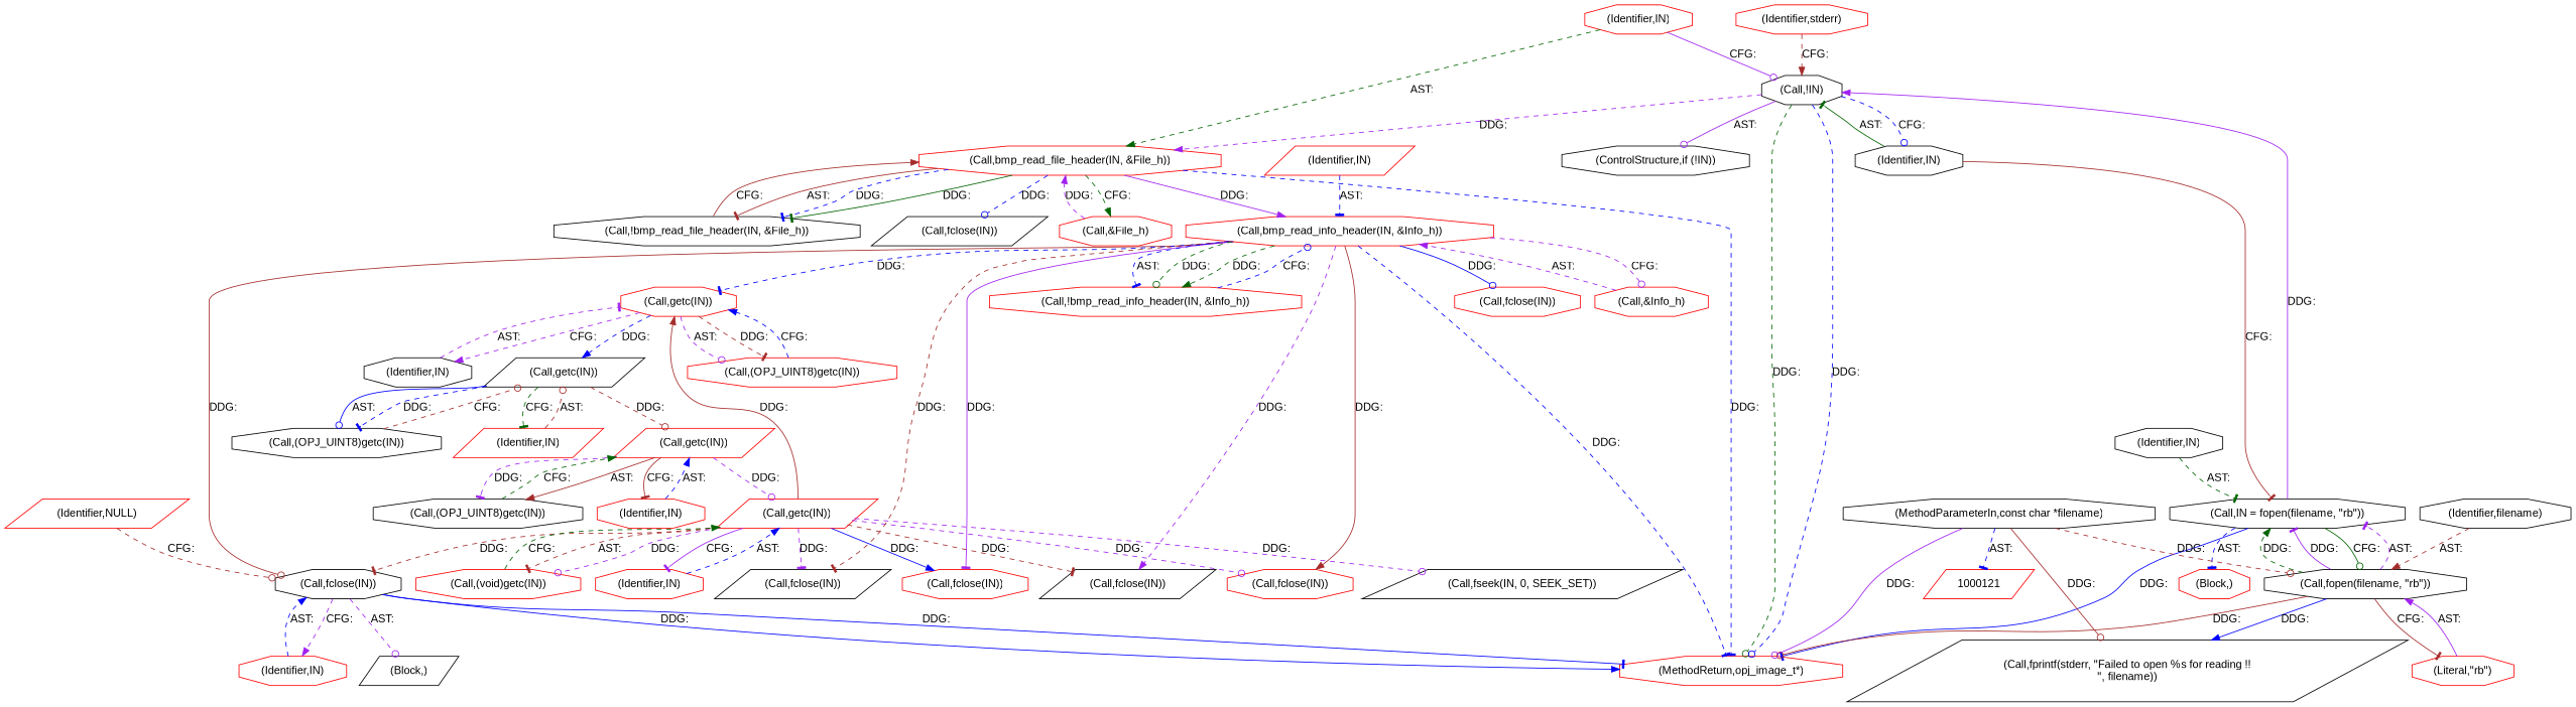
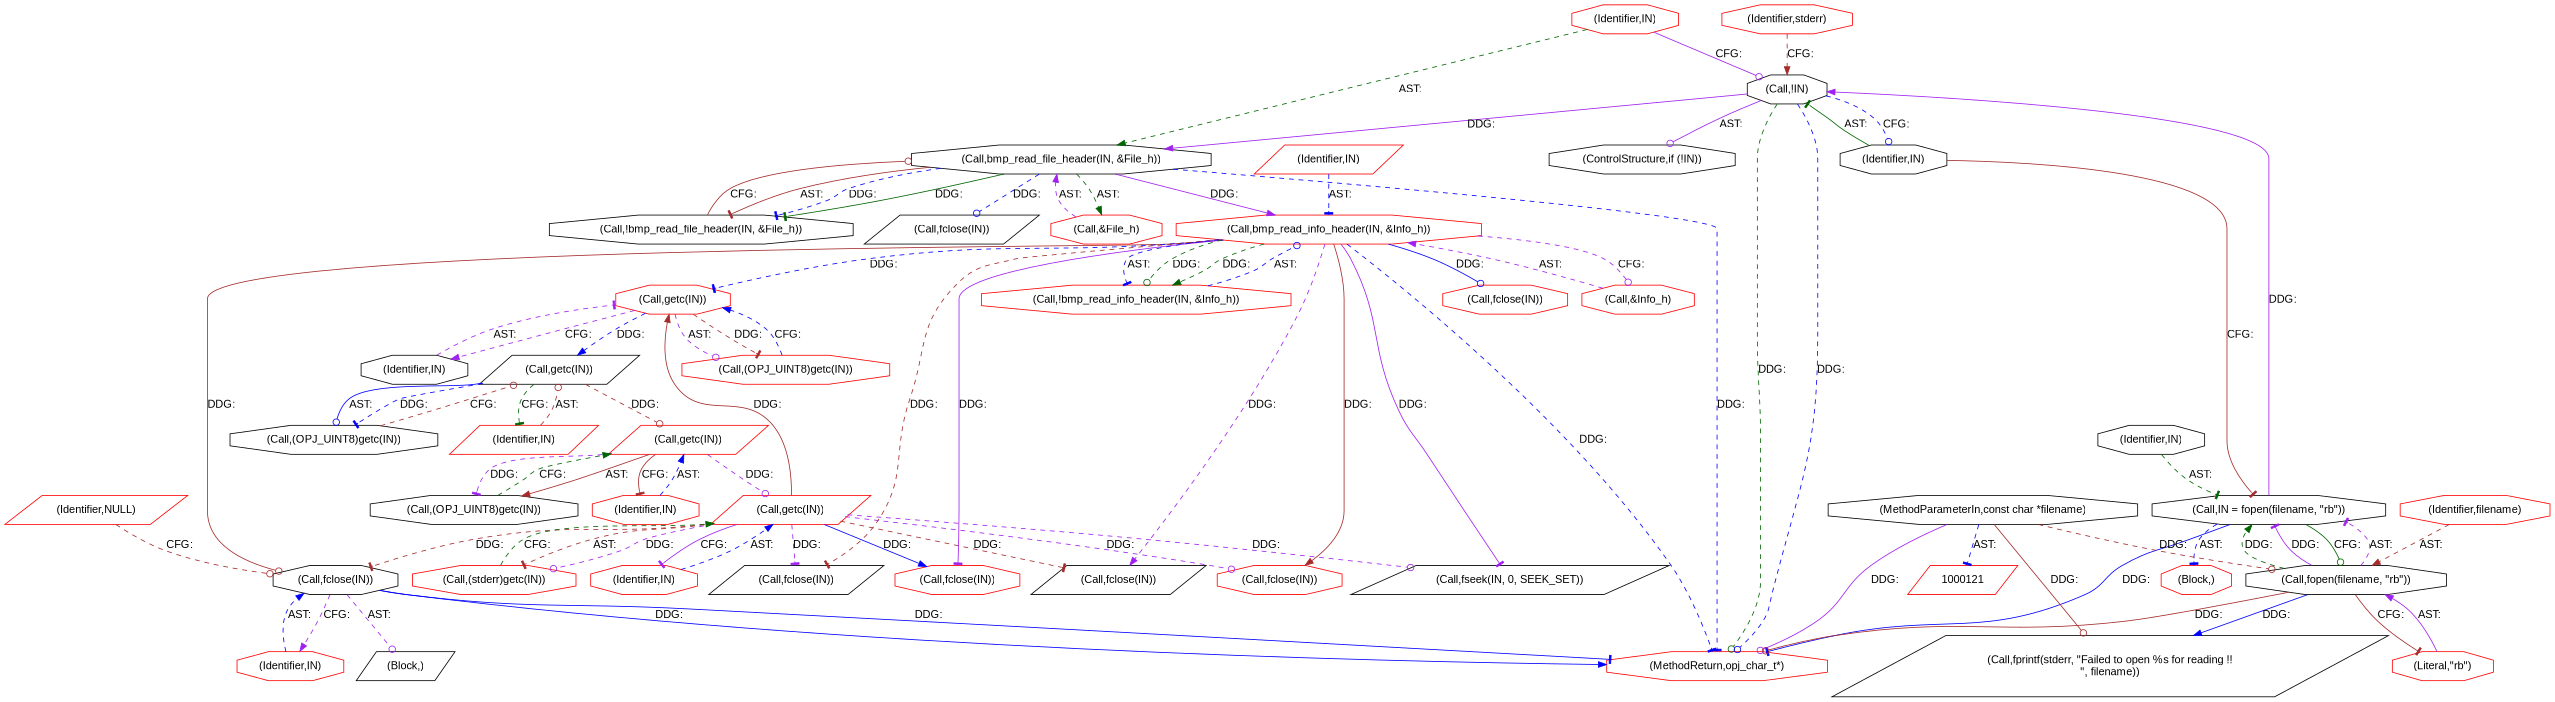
  digraph {
    fontname="Liberation Sans"
    node [color=red fontname="Liberation Sans" shape=octagon]
    edge [arrowhead=tee color=purple fontname="Liberation Sans" style=dashed]
    n1 [color=black label="(Call,fclose(IN))"]
    n2 [color=black label="(Block,)" shape=parallelogram]
-   n3 [label="(MethodReturn,opj_image_t*)"]
+   n3 [label="(MethodReturn,opj_char_t*)"]
    n4 [label="(Identifier,IN)"]
    n5 [label="(Call,getc(IN))" shape=parallelogram]
    n6 [label="(Call,getc(IN))"]
-   n7 [label="(Call,(void)getc(IN))"]
+   n7 [label="(Call,(stderr)getc(IN))"]
    n8 [color=black label="(Call,fclose(IN))" shape=parallelogram]
    n9 [color=black label="(Call,fseek(IN, 0, SEEK_SET))" shape=parallelogram]
    n10 [label="(Identifier,IN)"]
    n11 [color=black label="(Call,fclose(IN))" shape=parallelogram]
    n12 [label="(Call,fclose(IN))"]
    n13 [label="(Call,fclose(IN))"]
    n14 [color=black label="(Call,getc(IN))" shape=parallelogram]
    n15 [label="(Call,(OPJ_UINT8)getc(IN))"]
    n16 [color=black label="(Identifier,IN)"]
    n17 [label="(Call,getc(IN))" shape=parallelogram]
    n18 [label="(Identifier,IN)"]
    n19 [color=black label="(Call,(OPJ_UINT8)getc(IN))"]
    n20 [color=black label="(Call,(OPJ_UINT8)getc(IN))"]
    n21 [label="(Identifier,IN)" shape=parallelogram]
    n22 [label="(Call,bmp_read_info_header(IN, &Info_h))"]
    n23 [label="(Call,!bmp_read_info_header(IN, &Info_h))"]
    n24 [label="(Call,fclose(IN))"]
    n25 [label="(Call,&Info_h)"]
-   n26 [label="(Call,bmp_read_file_header(IN, &File_h))"]
+   n26 [color=black label="(Call,bmp_read_file_header(IN, &File_h))"]
    n27 [color=black label="(Call,!bmp_read_file_header(IN, &File_h))"]
    n28 [color=black label="(Call,fclose(IN))" shape=parallelogram]
    n29 [label="(Call,&File_h)"]
    n30 [color=black label="(Call,!IN)"]
    n31 [color=black label="(ControlStructure,if (!IN))"]
    n32 [color=black label="(Identifier,IN)"]
    n33 [color=black label="(Call,IN = fopen(filename, \"rb\"))"]
    n34 [color=black label="(Call,fopen(filename, \"rb\"))"]
    n35 [label="(Block,)"]
    n36 [label="(Literal,\"rb\")"]
    n37 [color=black label="(Call,fprintf(stderr, \"Failed to open %s for reading !!\n\", filename))" shape=parallelogram]
    n38 [color=black label="(MethodParameterIn,const char *filename)"]
    1000121 [shape=parallelogram]
    n40 [label="(Identifier,IN)"]
    n41 [label="(Identifier,stderr)"]
    n42 [label="(Identifier,NULL)" shape=parallelogram]
    n43 [color=black label="(Identifier,IN)"]
-   n44 [color=black label="(Identifier,filename)"]
+   n44 [label="(Identifier,filename)"]
    n45 [label="(Identifier,IN)" shape=parallelogram]
    n1 -> n2 [arrowhead=odot label="AST: "]
    n1 -> n3 [arrowhead=normal color=blue label="DDG: " style=solid]
    n1 -> n3 [color=blue label="DDG: " style=solid]
    n1 -> n4 [arrowhead=normal label="CFG: "]
    n4 -> n1 [arrowhead=normal color=blue label="AST: "]
    n5 -> n1 [color=brown label="DDG: "]
    n5 -> n6 [arrowhead=normal color=brown label="DDG: " style=solid]
    n5 -> n7 [color=brown label="AST: "]
    n5 -> n7 [arrowhead=odot label="DDG: "]
    n5 -> n8 [color=brown label="DDG: "]
    n5 -> n9 [arrowhead=odot label="DDG: "]
    n5 -> n10 [label="CFG: " style=solid]
    n5 -> n11 [label="DDG: "]
    n5 -> n12 [arrowhead=normal color=blue label="DDG: " style=solid]
    n5 -> n13 [arrowhead=odot label="DDG: "]
    n6 -> n14 [arrowhead=normal color=blue label="DDG: "]
    n6 -> n15 [arrowhead=odot label="AST: "]
    n6 -> n15 [color=brown label="DDG: "]
    n6 -> n16 [arrowhead=normal label="CFG: "]
    n7 -> n5 [arrowhead=normal color=darkgreen label="CFG: "]
    n10 -> n5 [arrowhead=normal color=blue label="AST: "]
    n14 -> n17 [arrowhead=odot color=brown label="DDG: "]
    n14 -> n20 [arrowhead=odot color=blue label="AST: " style=solid]
    n14 -> n20 [color=blue label="DDG: "]
    n14 -> n21 [color=darkgreen label="CFG: "]
    n15 -> n6 [arrowhead=normal color=blue label="CFG: "]
    n16 -> n6 [label="AST: "]
    n17 -> n5 [arrowhead=odot label="DDG: "]
    n17 -> n18 [color=brown label="CFG: " style=solid]
    n17 -> n19 [arrowhead=normal color=brown label="AST: " style=solid]
    n17 -> n19 [label="DDG: "]
    n18 -> n17 [arrowhead=normal color=blue label="AST: "]
    n19 -> n17 [arrowhead=normal color=darkgreen label="CFG: "]
    n20 -> n14 [arrowhead=odot color=brown label="CFG: "]
    n21 -> n14 [arrowhead=odot color=brown label="AST: "]
    n22 -> n1 [arrowhead=odot color=brown label="DDG: " style=solid]
    n22 -> n3 [color=blue label="DDG: "]
    n22 -> n6 [color=blue label="DDG: "]
    n22 -> n8 [arrowhead=normal label="DDG: "]
+   n22 -> n9 [label="DDG: " style=solid]
    n22 -> n11 [color=brown label="DDG: "]
    n22 -> n12 [label="DDG: " style=solid]
    n22 -> n13 [arrowhead=normal color=brown label="DDG: " style=solid]
    n22 -> n23 [color=blue label="AST: "]
    n22 -> n23 [arrowhead=odot color=darkgreen label="DDG: "]
    n22 -> n23 [arrowhead=normal color=darkgreen label="DDG: "]
    n22 -> n24 [arrowhead=odot color=blue label="DDG: " style=solid]
    n22 -> n25 [arrowhead=odot label="CFG: "]
-   n23 -> n22 [arrowhead=odot color=blue label="CFG: "]
+   n23 -> n22 [arrowhead=odot color=blue label="AST: "]
    n25 -> n22 [arrowhead=normal label="AST: "]
    n26 -> n3 [color=blue label="DDG: "]
    n26 -> n22 [arrowhead=normal label="DDG: " style=solid]
    n26 -> n27 [color=brown label="AST: " style=solid]
    n26 -> n27 [color=blue label="DDG: "]
    n26 -> n27 [color=darkgreen label="DDG: " style=solid]
    n26 -> n28 [arrowhead=odot color=blue label="DDG: "]
-   n26 -> n29 [arrowhead=normal color=darkgreen label="CFG: "]
-   n27 -> n26 [arrowhead=normal color=brown label="CFG: " style=solid]
-   n29 -> n26 [arrowhead=normal label="DDG: "]
+   n26 -> n29 [arrowhead=normal color=darkgreen label="AST: "]
+   n27 -> n26 [arrowhead=odot color=brown label="CFG: " style=solid]
+   n29 -> n26 [arrowhead=normal label="AST: "]
    n30 -> n3 [arrowhead=odot color=darkgreen label="DDG: "]
    n30 -> n3 [arrowhead=odot color=blue label="DDG: "]
-   n30 -> n26 [arrowhead=normal label="DDG: "]
+   n30 -> n26 [arrowhead=normal label="DDG: " style=solid]
    n30 -> n31 [arrowhead=odot label="AST: " style=solid]
    n30 -> n32 [arrowhead=odot color=blue label="CFG: "]
    n32 -> n30 [color=darkgreen label="AST: " style=solid]
    n32 -> n33 [color=brown label="CFG: " style=solid]
    n33 -> n3 [color=blue label="DDG: " style=solid]
    n33 -> n30 [arrowhead=normal label="DDG: " style=solid]
    n33 -> n34 [arrowhead=odot color=darkgreen label="CFG: " style=solid]
    n33 -> n35 [color=blue label="AST: "]
    n34 -> n3 [arrowhead=odot color=brown label="DDG: " style=solid]
    n34 -> n33 [label="AST: "]
    n34 -> n33 [arrowhead=normal color=darkgreen label="DDG: "]
    n34 -> n33 [label="DDG: " style=solid]
    n34 -> n36 [color=brown label="CFG: " style=solid]
    n34 -> n37 [arrowhead=normal color=blue label="DDG: " style=solid]
    n36 -> n34 [arrowhead=normal label="AST: " style=solid]
    n38 -> n3 [arrowhead=odot label="DDG: " style=solid]
    n38 -> n34 [arrowhead=odot color=brown label="DDG: "]
    n38 -> n37 [arrowhead=odot color=brown label="DDG: " style=solid]
    n38 -> 1000121 [color=blue label="AST: "]
    n40 -> n26 [arrowhead=normal color=darkgreen label="AST: "]
    n40 -> n30 [arrowhead=odot label="CFG: " style=solid]
    n41 -> n30 [arrowhead=normal color=brown label="CFG: "]
    n42 -> n1 [arrowhead=odot color=brown label="CFG: "]
    n43 -> n33 [color=darkgreen label="AST: "]
    n44 -> n34 [arrowhead=normal color=brown label="AST: "]
    n45 -> n22 [color=blue label="AST: "]
  }
